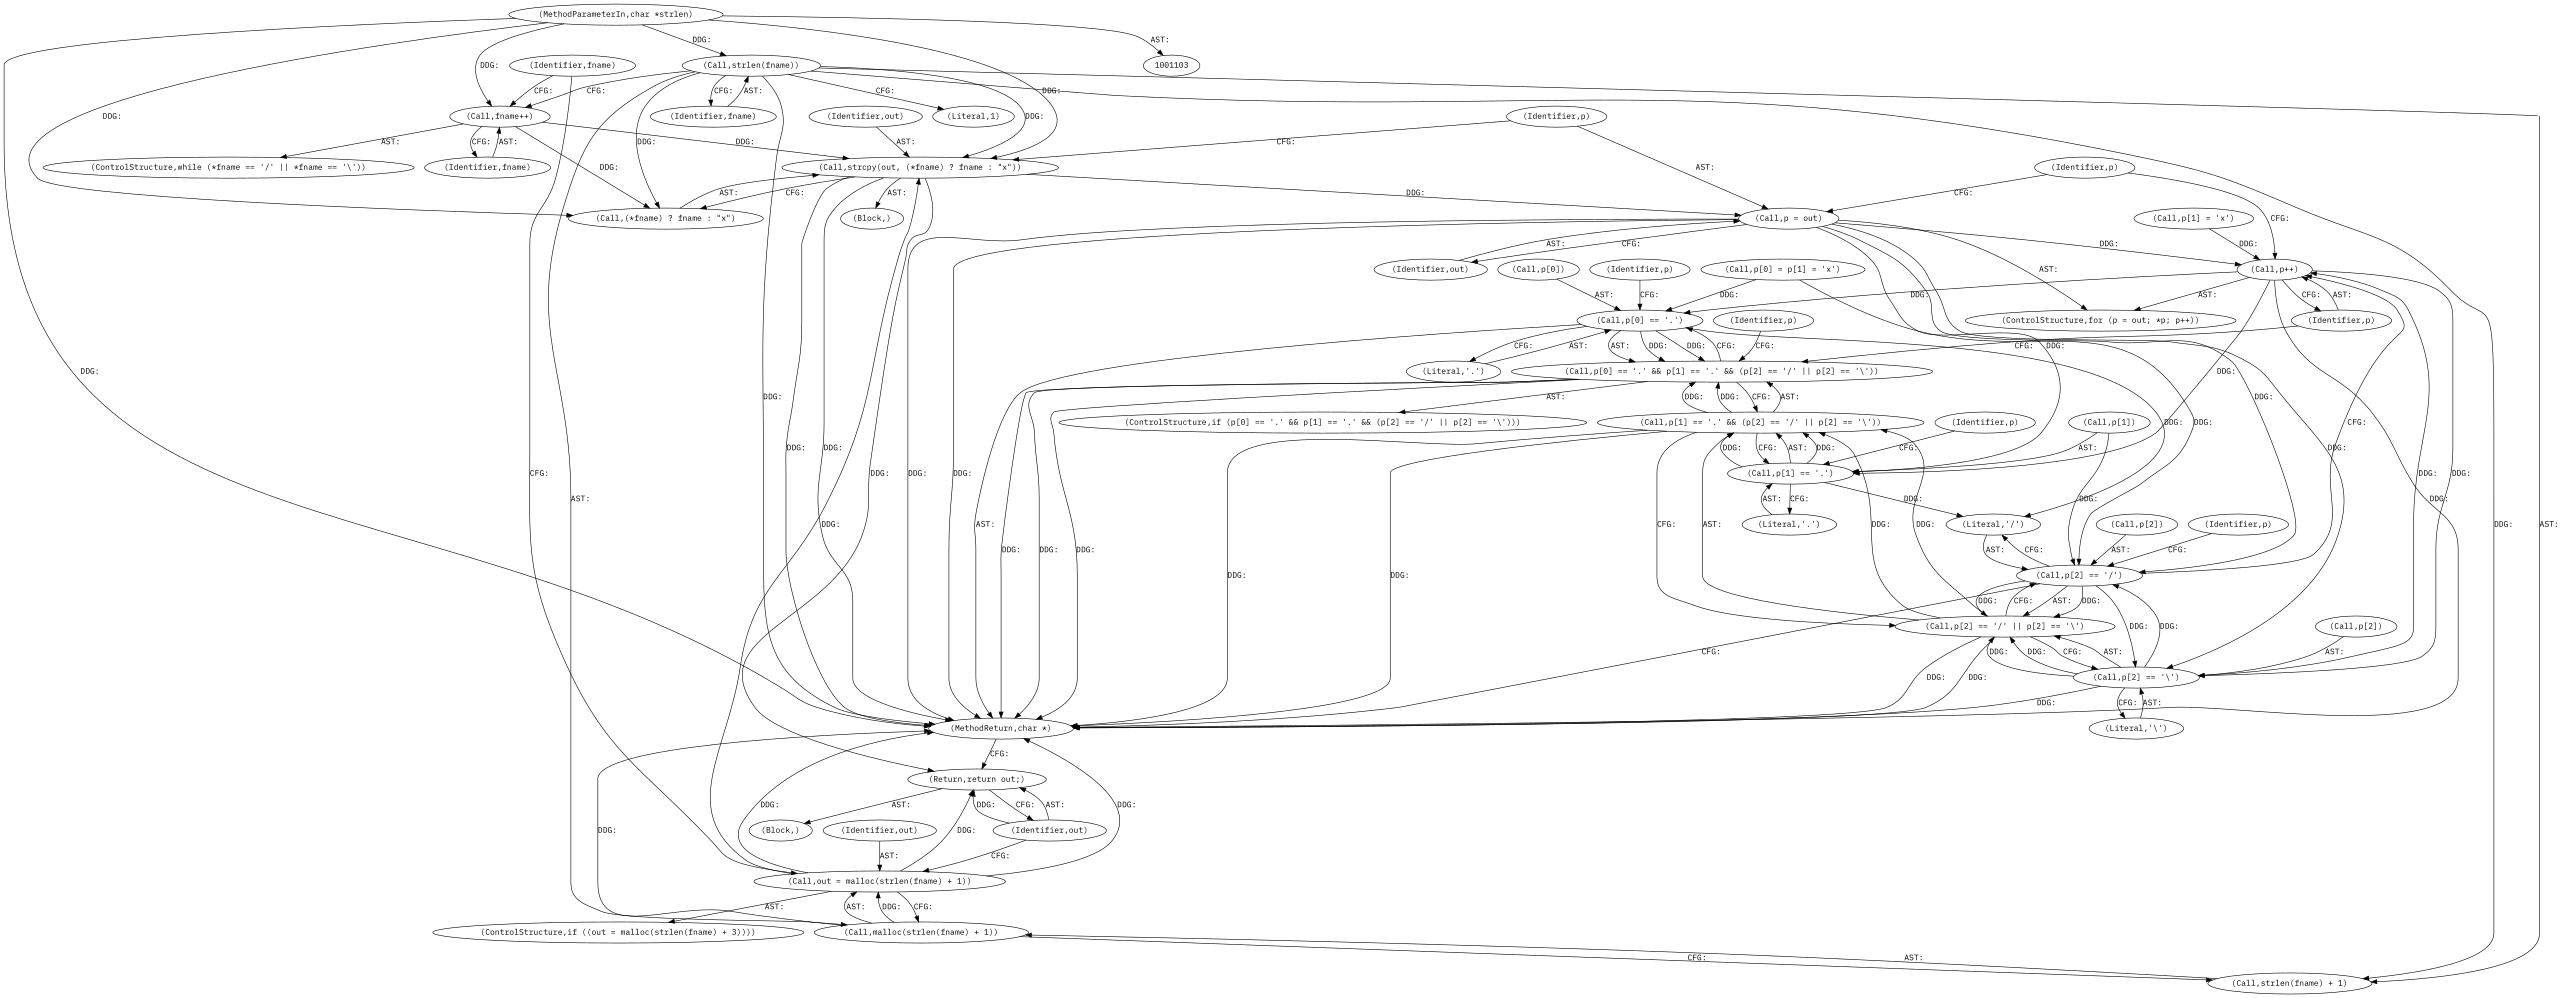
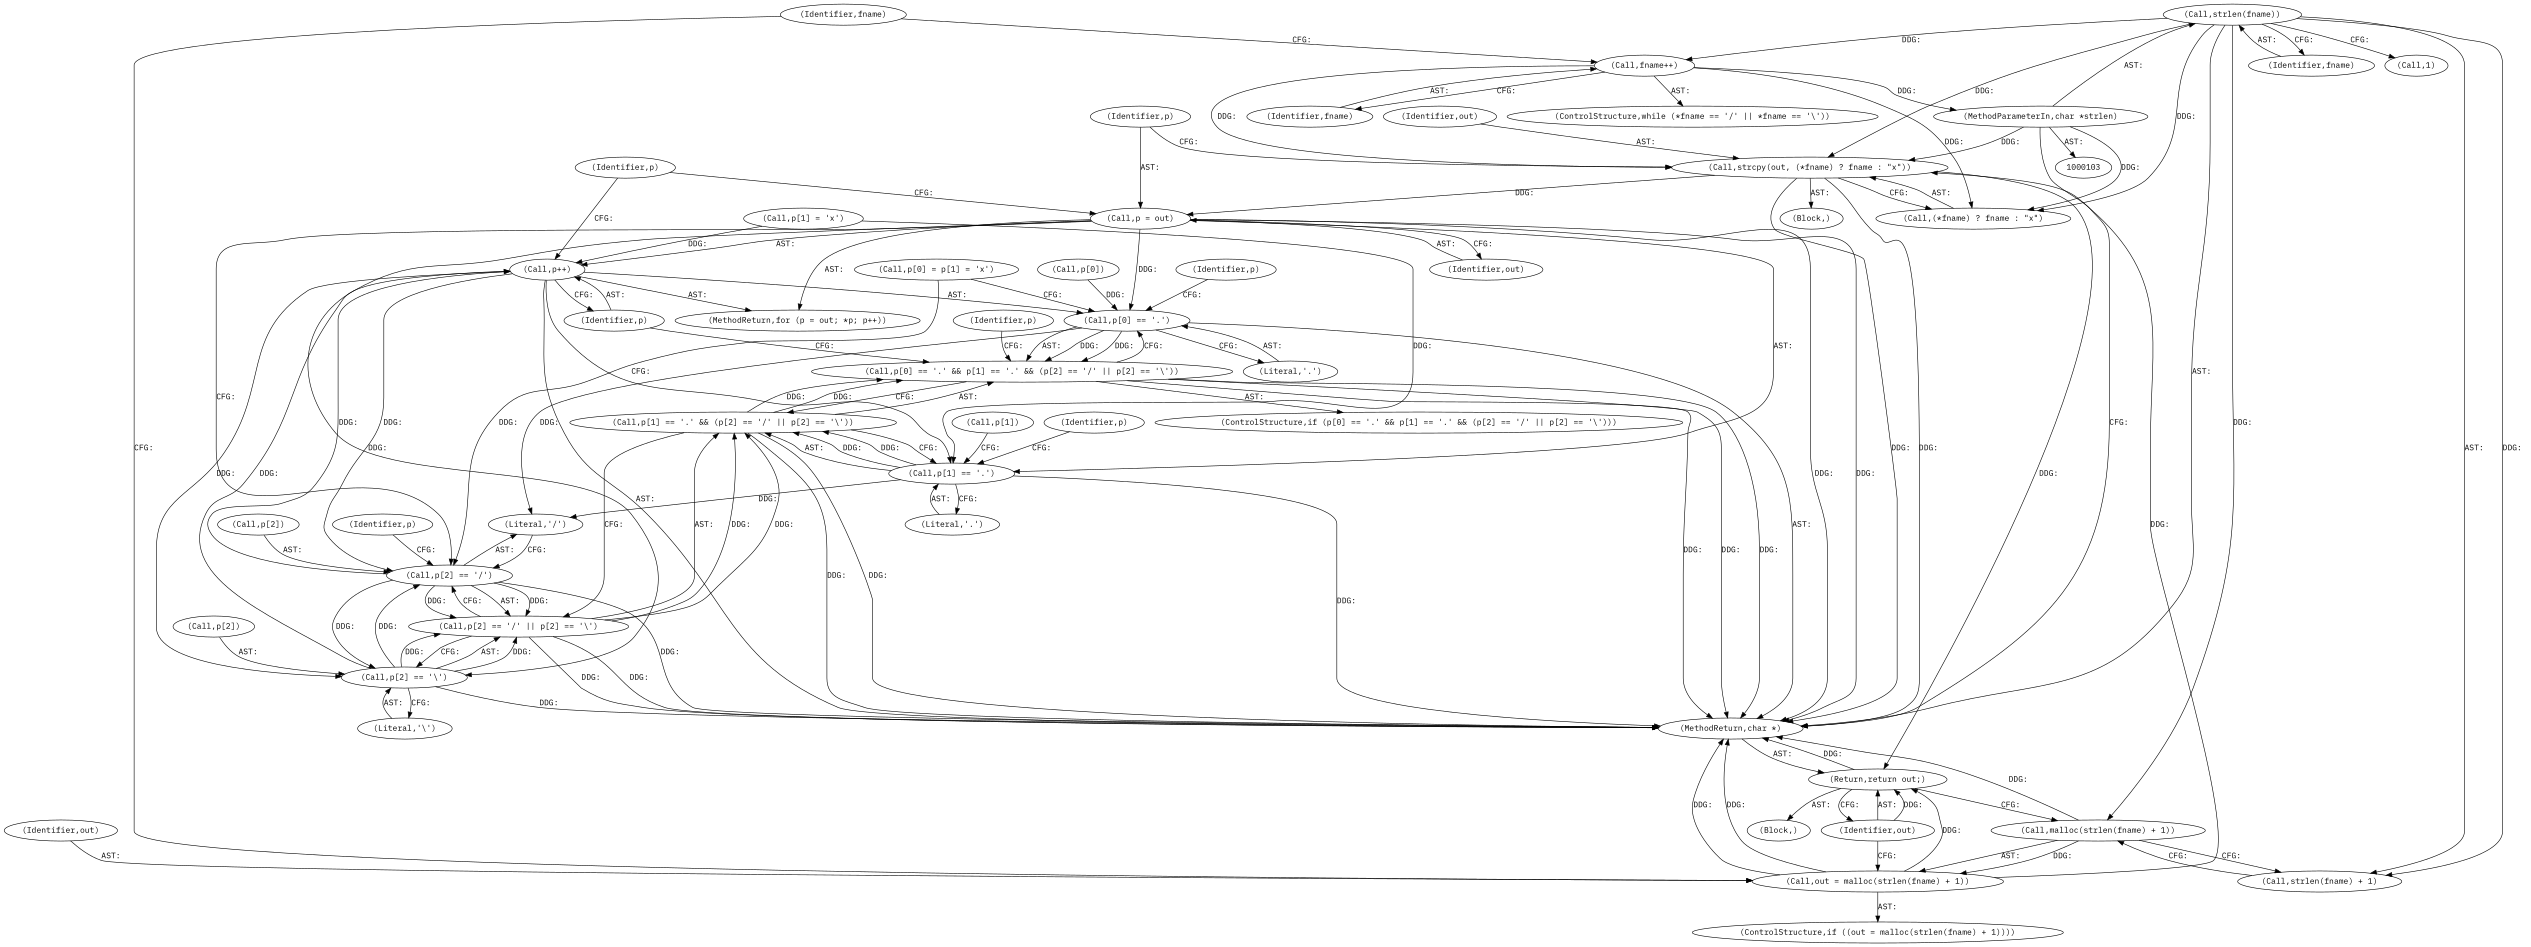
  digraph {
    fontname="IBM Plex Mono"
    node [fontname="IBM Plex Mono"]
    edge [fontname="IBM Plex Mono"]
    n1 [label="(Call,strcpy(out, (*fname) ? fname : \"x\"))"]
    n2 [label="(Call,p = out)"]
    n3 [label="(Return,return out;)"]
    n4 [label="(Block,)"]
    n5 [label="(MethodReturn,char *)"]
    n6 [label="(Call,(*fname) ? fname : \"x\")"]
    n7 [label="(Call,p++)"]
    n8 [label="(Call,p[0] == '.')"]
    n9 [label="(Call,p[1] == '.')"]
    n10 [label="(Call,p[2] == '/')"]
    n11 [label="(Call,p[2] == '\\')"]
-   n12 [label="(ControlStructure,for (p = out; *p; p++))"]
+   n12 [label="(MethodReturn,for (p = out; *p; p++))"]
    n13 [label="(Identifier,out)"]
    n14 [label="(Identifier,out)"]
    n15 [label="(Block,)"]
    n16 [label="(Call,out = malloc(strlen(fname) + 1))"]
    n17 [label="(Call,malloc(strlen(fname) + 1))"]
-   n18 [label="(ControlStructure,if ((out = malloc(strlen(fname) + 3))))"]
+   n18 [label="(ControlStructure,if ((out = malloc(strlen(fname) + 1))))"]
    n19 [label="(Call,strlen(fname) + 1)"]
    n20 [label="(Call,strlen(fname))"]
    n21 [label="(Call,fname++)"]
    n22 [label="(Identifier,fname)"]
-   n23 [label="(Literal,1)"]
+   n23 [label="(Call,1)"]
    n24 [label="(ControlStructure,while (*fname == '/' || *fname == '\\'))"]
    n25 [label="(Identifier,fname)"]
    n26 [label="(MethodParameterIn,char *strlen)"]
-   1000103 [label=1001103]
+   1000103
    n28 [label="(Identifier,p)"]
    n29 [label="(Call,p[0] == '.' && p[1] == '.' && (p[2] == '/' || p[2] == '\\'))"]
    n30 [label="(Literal,'.')"]
    n31 [label="(Literal,'/')"]
    n32 [label="(Call,p[1] == '.' && (p[2] == '/' || p[2] == '\\'))"]
    n33 [label="(Literal,'.')"]
    n34 [label="(Call,p[2] == '/' || p[2] == '\\')"]
    n35 [label="(Literal,'\\')"]
    n36 [label="(ControlStructure,if (p[0] == '.' && p[1] == '.' && (p[2] == '/' || p[2] == '\\')))"]
    n37 [label="(Call,p[0] = p[1] = 'x')"]
    n38 [label="(Identifier,p)"]
    n39 [label="(Identifier,fname)"]
    n40 [label="(Call,p[1] = 'x')"]
    n41 [label="(Call,p[0])"]
    n42 [label="(Identifier,p)"]
    n43 [label="(Identifier,out)"]
    n44 [label="(Identifier,p)"]
    n45 [label="(Identifier,p)"]
    n46 [label="(Call,p[2])"]
    n47 [label="(Identifier,p)"]
    n48 [label="(Identifier,p)"]
    n49 [label="(Call,p[2])"]
    n50 [label="(Identifier,out)"]
    n51 [label="(Call,p[1])"]
    n1 -> n2 [label="DDG: "]
    n1 -> n3 [label="DDG: "]
    n1 -> n4 [label="AST: "]
    n1 -> n5 [label="DDG: "]
    n1 -> n5 [label="DDG: "]
    n1 -> n6 [label="CFG: "]
    n2 -> n5 [label="DDG: "]
    n2 -> n5 [label="DDG: "]
-   n2 -> n7 [label="DDG: "]
-   n2 -> n9 [label="DDG: "]
-   n2 -> n10 [label="DDG: "]
+   n2 -> n7 [label="AST: "]
+   n2 -> n8 [label="DDG: "]
+   n2 -> n9 [label="AST: "]
+   n2 -> n10 [label="CFG: "]
    n2 -> n11 [label="DDG: "]
    n2 -> n12 [label="AST: "]
    n2 -> n13 [label="CFG: "]
+   n3 -> n5 [label="DDG: "]
    n3 -> n14 [label="CFG: "]
    n3 -> n15 [label="AST: "]
-   n5 -> n3 [label="CFG: "]
+   n5 -> n3 [label="AST: "]
    n6 -> n1 [label="AST: "]
-   n7 -> n5 [label="DDG: "]
-   n7 -> n8 [label="DDG: "]
-   n7 -> n9 [label="DDG: "]
-   n51 -> n10 [label="DDG: "]
+   n7 -> n5 [label="AST: "]
+   n7 -> n8 [label="AST: "]
+   n7 -> n9 [label="CFG: "]
+   n7 -> n10 [label="DDG: "]
    n7 -> n11 [label="DDG: "]
    n7 -> n12 [label="AST: "]
    n7 -> n28 [label="CFG: "]
    n8 -> n5 [label="AST: "]
    n8 -> n29 [label="AST: "]
    n8 -> n29 [label="DDG: "]
    n8 -> n29 [label="DDG: "]
    n8 -> n30 [label="CFG: "]
    n8 -> n31 [label="DDG: "]
+   n9 -> n5 [label="DDG: "]
    n9 -> n31 [label="DDG: "]
    n9 -> n32 [label="AST: "]
    n9 -> n32 [label="DDG: "]
    n9 -> n32 [label="DDG: "]
    n9 -> n33 [label="CFG: "]
-   n10 -> n5 [label="CFG: "]
-   n10 -> n7 [label="CFG: "]
+   n10 -> n5 [label="DDG: "]
+   n10 -> n7 [label="DDG: "]
    n10 -> n11 [label="DDG: "]
-   n10 -> n31 [label="CFG: "]
+   n10 -> n31 [label="AST: "]
    n10 -> n34 [label="AST: "]
    n10 -> n34 [label="DDG: "]
    n10 -> n34 [label="DDG: "]
    n11 -> n5 [label="DDG: "]
    n11 -> n7 [label="DDG: "]
    n11 -> n10 [label="DDG: "]
    n11 -> n34 [label="AST: "]
    n11 -> n34 [label="DDG: "]
    n11 -> n34 [label="DDG: "]
    n11 -> n35 [label="CFG: "]
    n13 -> n2 [label="AST: "]
    n14 -> n3 [label="AST: "]
    n14 -> n3 [label="DDG: "]
    n14 -> n16 [label="CFG: "]
    n16 -> n1 [label="DDG: "]
    n16 -> n3 [label="DDG: "]
    n16 -> n5 [label="DDG: "]
    n16 -> n5 [label="DDG: "]
-   n16 -> n17 [label="CFG: "]
+   n3 -> n17 [label="CFG: "]
    n16 -> n18 [label="AST: "]
    n17 -> n5 [label="DDG: "]
    n17 -> n16 [label="AST: "]
    n17 -> n16 [label="DDG: "]
    n17 -> n19 [label="CFG: "]
-   n19 -> n17 [label="AST: "]
+   n19 -> n17 [label="CFG: "]
    n20 -> n1 [label="DDG: "]
-   n20 -> n5 [label="DDG: "]
+   n20 -> n5 [label="AST: "]
    n20 -> n6 [label="DDG: "]
-   n20 -> n17 [label="AST: "]
+   n20 -> n17 [label="DDG: "]
    n20 -> n19 [label="AST: "]
    n20 -> n19 [label="DDG: "]
-   n20 -> n21 [label="CFG: "]
+   n20 -> n21 [label="DDG: "]
    n20 -> n22 [label="CFG: "]
    n20 -> n23 [label="CFG: "]
    n21 -> n1 [label="DDG: "]
    n21 -> n6 [label="DDG: "]
    n21 -> n24 [label="AST: "]
    n21 -> n25 [label="CFG: "]
    n22 -> n20 [label="AST: "]
    n25 -> n21 [label="AST: "]
    n26 -> n1 [label="DDG: "]
-   n26 -> n5 [label="DDG: "]
+   n26 -> n5 [label="CFG: "]
    n26 -> n6 [label="DDG: "]
-   n26 -> n20 [label="DDG: "]
-   n26 -> n21 [label="DDG: "]
+   n26 -> n20 [label="AST: "]
+   n21 -> n26 [label="DDG: "]
    n26 -> 1000103 [label="AST: "]
    n28 -> n7 [label="AST: "]
    n28 -> n29 [label="CFG: "]
    n29 -> n5 [label="DDG: "]
    n29 -> n5 [label="DDG: "]
    n29 -> n5 [label="DDG: "]
    n29 -> n8 [label="CFG: "]
    n29 -> n32 [label="CFG: "]
    n29 -> n36 [label="AST: "]
    n30 -> n8 [label="AST: "]
-   n31 -> n10 [label="AST: "]
+   n31 -> n10 [label="CFG: "]
    n32 -> n5 [label="DDG: "]
    n32 -> n5 [label="DDG: "]
    n32 -> n9 [label="CFG: "]
    n32 -> n29 [label="AST: "]
    n32 -> n29 [label="DDG: "]
    n32 -> n29 [label="DDG: "]
    n32 -> n34 [label="CFG: "]
    n33 -> n9 [label="AST: "]
    n34 -> n5 [label="DDG: "]
    n34 -> n5 [label="DDG: "]
    n34 -> n10 [label="CFG: "]
    n34 -> n11 [label="CFG: "]
    n34 -> n32 [label="AST: "]
    n34 -> n32 [label="DDG: "]
    n34 -> n32 [label="DDG: "]
    n35 -> n11 [label="AST: "]
-   n37 -> n8 [label="DDG: "]
+   n37 -> n8 [label="CFG: "]
    n37 -> n10 [label="DDG: "]
    n38 -> n8 [label="CFG: "]
    n39 -> n16 [label="CFG: "]
    n39 -> n21 [label="CFG: "]
    n40 -> n7 [label="DDG: "]
-   n41 -> n8 [label="AST: "]
+   n40 -> n9 [label="DDG: "]
+   n41 -> n8 [label="DDG: "]
    n42 -> n1 [label="CFG: "]
    n42 -> n2 [label="AST: "]
    n43 -> n16 [label="AST: "]
    n44 -> n10 [label="CFG: "]
    n45 -> n29 [label="CFG: "]
    n46 -> n11 [label="AST: "]
    n47 -> n2 [label="CFG: "]
    n47 -> n7 [label="CFG: "]
    n48 -> n9 [label="CFG: "]
    n49 -> n10 [label="AST: "]
    n50 -> n1 [label="AST: "]
-   n51 -> n9 [label="AST: "]
+   n51 -> n9 [label="CFG: "]
  }
